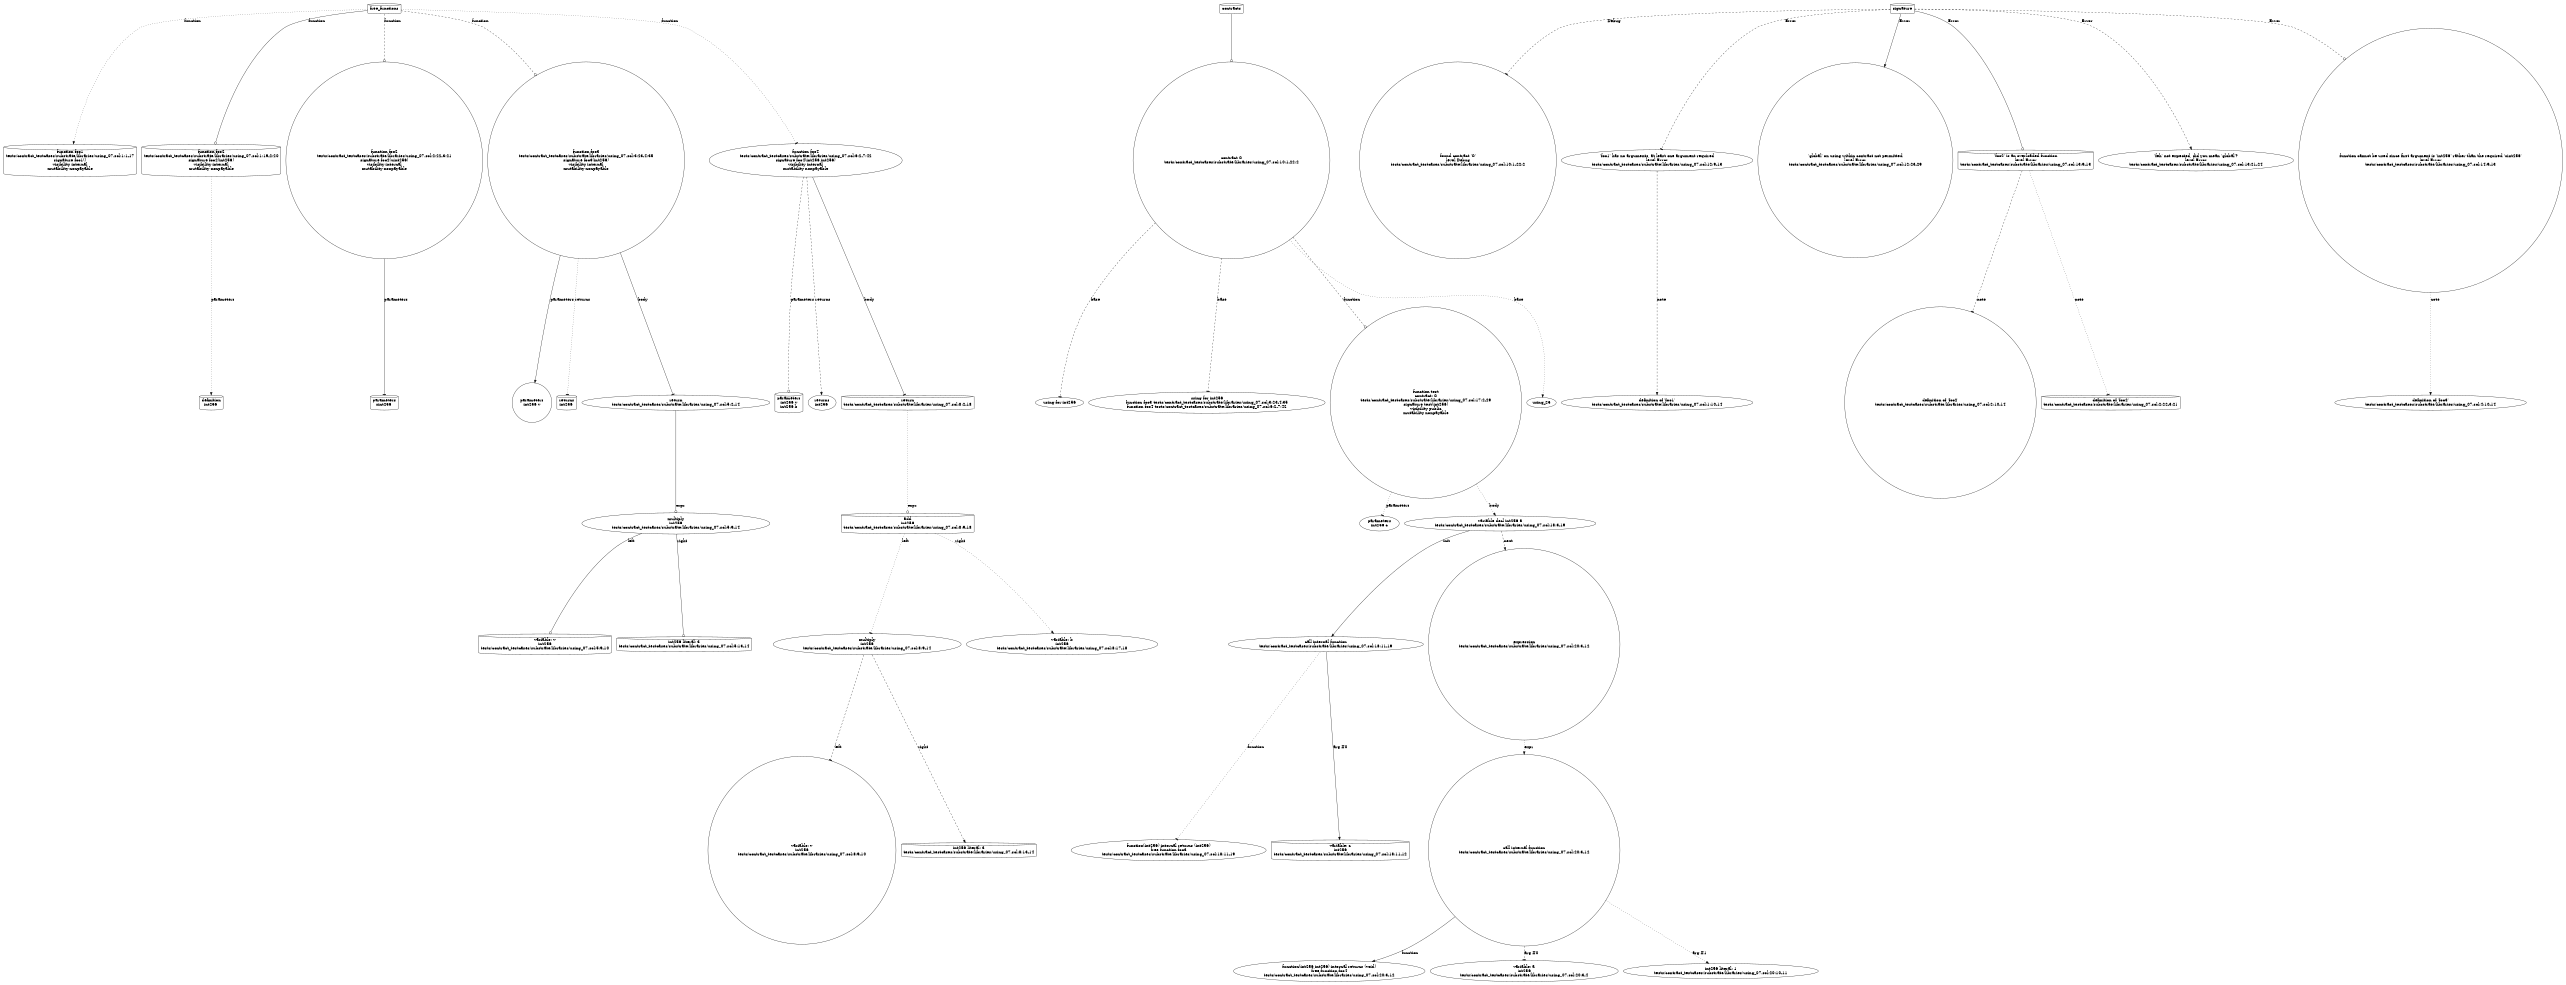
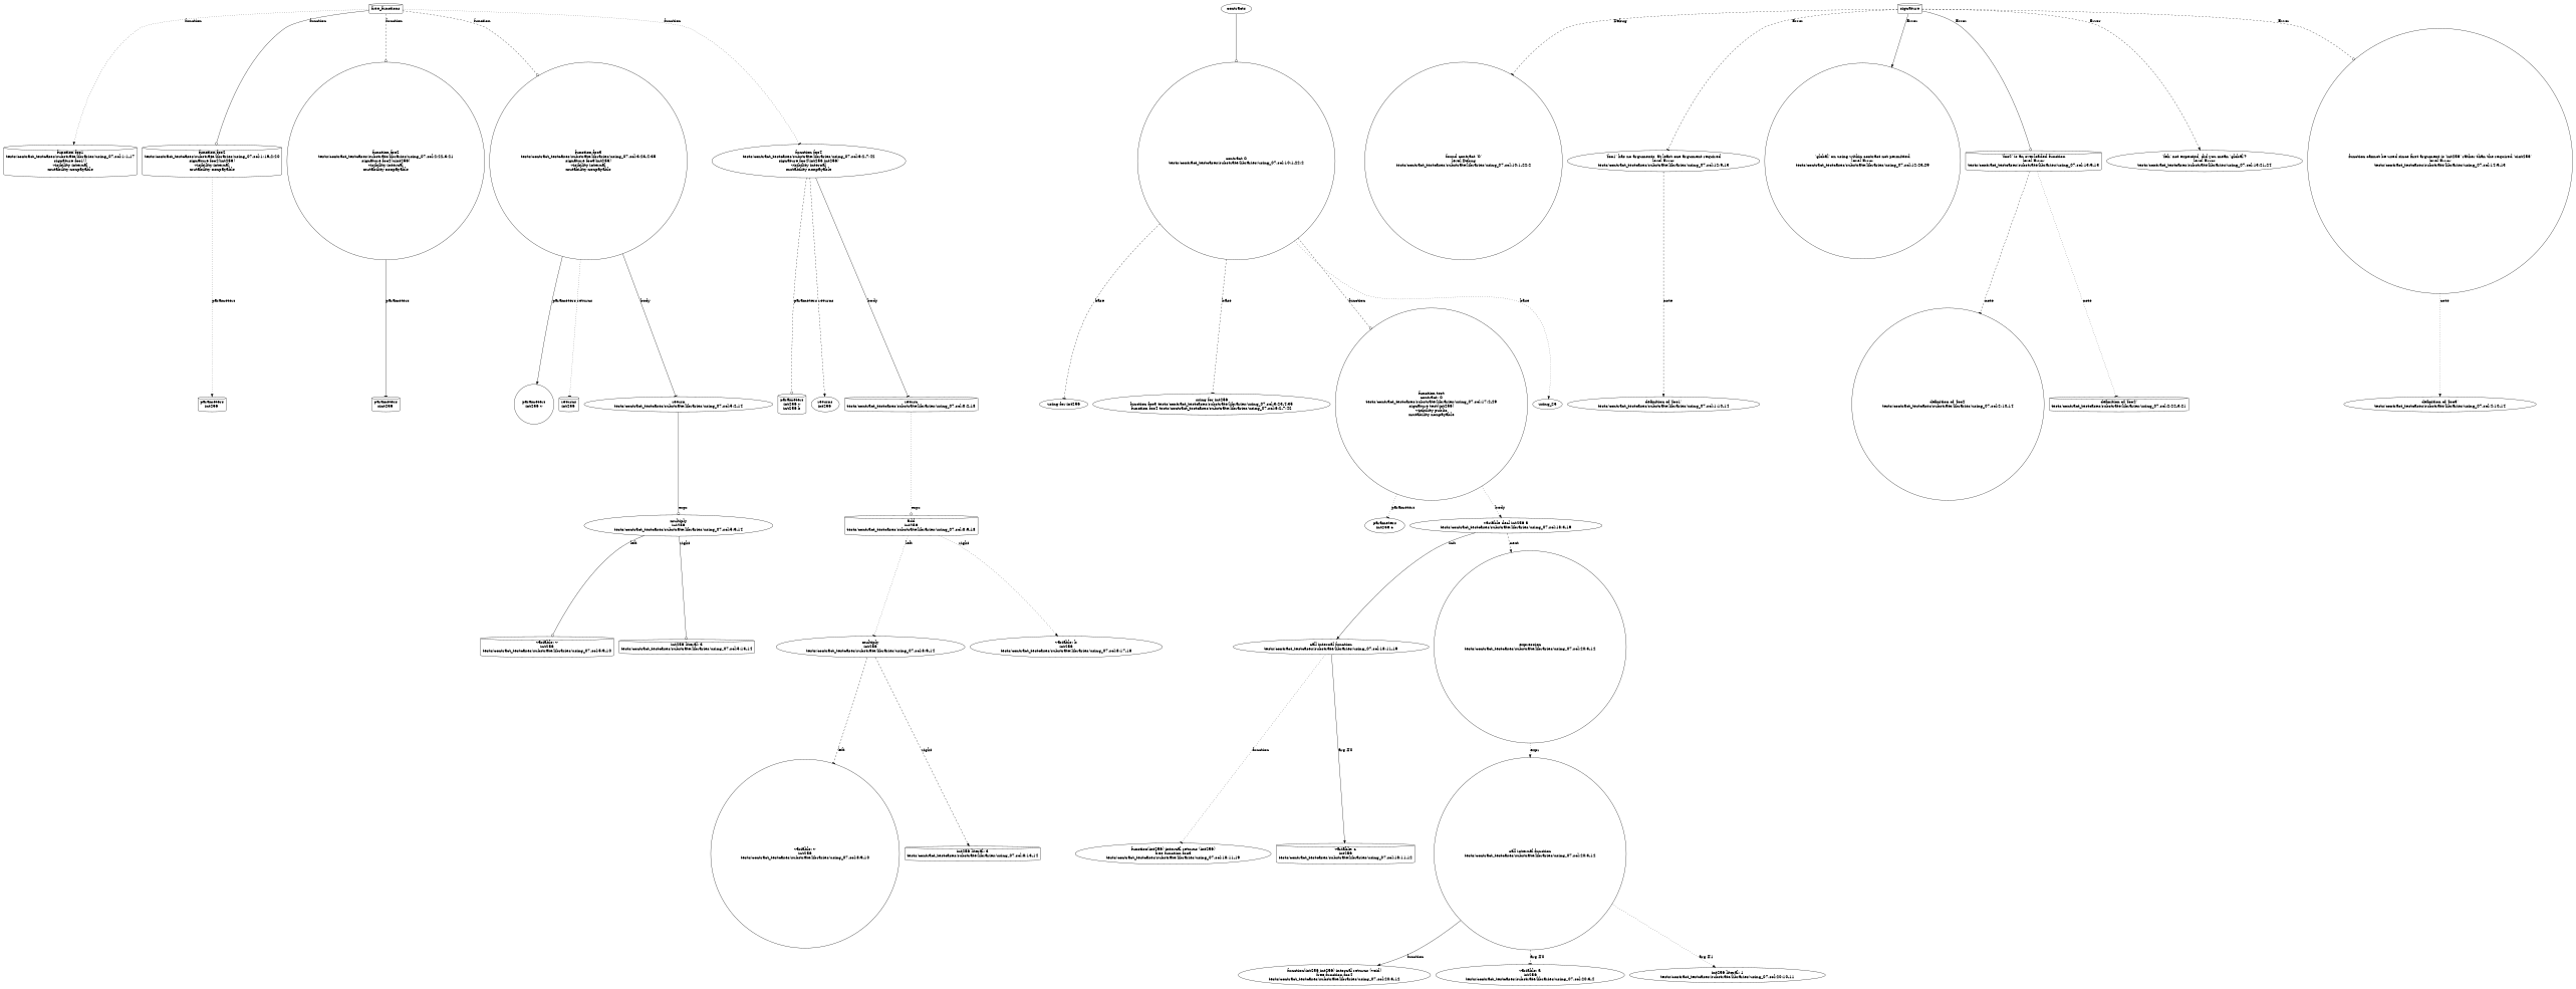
  strict digraph {
    node [shape=ellipse]
    edge [arrowhead=normal style=dashed]
    n1 [label="function foo1\ntests/contract_testcases/substrate/libraries/using_07.sol:1:1-17\nsignature foo1()\nvisibility internal\nmutability nonpayable" shape=cylinder]
    n2 [label="function foo2\ntests/contract_testcases/substrate/libraries/using_07.sol:1:19-2:20\nsignature foo2(int256)\nvisibility internal\nmutability nonpayable" shape=cylinder]
-   n3 [label="definition\nint256 " shape=cylinder]
+   n3 [label="parameters\nint256 " shape=cylinder]
    n4 [label="function foo2\ntests/contract_testcases/substrate/libraries/using_07.sol:2:22-3:21\nsignature foo2(uint256)\nvisibility internal\nmutability nonpayable" shape=circle]
    n5 [label="parameters\nuint256 " shape=cylinder]
    n6 [label="function foo3\ntests/contract_testcases/substrate/libraries/using_07.sol:3:23-4:35\nsignature foo3(int256)\nvisibility internal\nmutability nonpayable" shape=circle]
    n7 [label="parameters\nint256 v" shape=circle]
    n8 [label="returns\nint256 " shape=cylinder]
    n9 [label="return\ntests/contract_testcases/substrate/libraries/using_07.sol:5:2-14"]
    n10 [label="multiply\nint256\ntests/contract_testcases/substrate/libraries/using_07.sol:5:9-14"]
    n11 [label="variable: v\nint256\ntests/contract_testcases/substrate/libraries/using_07.sol:5:9-10" shape=cylinder]
    n12 [label="int256 literal: 3\ntests/contract_testcases/substrate/libraries/using_07.sol:5:13-14" shape=cylinder]
    n13 [label="function foo4\ntests/contract_testcases/substrate/libraries/using_07.sol:6:2-7:42\nsignature foo4(int256,int256)\nvisibility internal\nmutability nonpayable"]
    n14 [label="parameters\nint256 v\nint256 b" shape=cylinder]
    n15 [label="returns\nint256 "]
    n16 [label="return\ntests/contract_testcases/substrate/libraries/using_07.sol:8:2-18" shape=cylinder]
    n17 [label="add\nint256\ntests/contract_testcases/substrate/libraries/using_07.sol:8:9-18" shape=cylinder]
    n18 [label="multiply\nint256\ntests/contract_testcases/substrate/libraries/using_07.sol:8:9-14"]
    n19 [label="variable: b\nint256\ntests/contract_testcases/substrate/libraries/using_07.sol:8:17-18"]
    n20 [label="variable: v\nint256\ntests/contract_testcases/substrate/libraries/using_07.sol:8:9-10" shape=circle]
    n21 [label="int256 literal: 3\ntests/contract_testcases/substrate/libraries/using_07.sol:8:13-14" shape=cylinder]
    n22 [label="contract C\ntests/contract_testcases/substrate/libraries/using_07.sol:10:1-22:2" shape=circle]
    n23 [label="using for int256"]
    n24 [label="using for int256\nfunction foo3 tests/contract_testcases/substrate/libraries/using_07.sol:3:23-4:35\nfunction foo4 tests/contract_testcases/substrate/libraries/using_07.sol:6:2-7:42"]
    n25 [label="function test\ncontract: C\ntests/contract_testcases/substrate/libraries/using_07.sol:17:2-29\nsignature test(int256)\nvisibility public\nmutability nonpayable" shape=circle]
    using_25
    n27 [label="parameters\nint256 c"]
    n28 [label="variable decl int256 a\ntests/contract_testcases/substrate/libraries/using_07.sol:18:3-19"]
    n29 [label="call internal function\ntests/contract_testcases/substrate/libraries/using_07.sol:18:11-19"]
    n30 [label="expression\ntests/contract_testcases/substrate/libraries/using_07.sol:20:3-12" shape=circle]
    n31 [label="function(int256) internal returns (int256)\nfree function foo3\ntests/contract_testcases/substrate/libraries/using_07.sol:18:11-19"]
    n32 [label="variable: c\nint256\ntests/contract_testcases/substrate/libraries/using_07.sol:18:11-12" shape=cylinder]
    n33 [label="call internal function\ntests/contract_testcases/substrate/libraries/using_07.sol:20:3-12" shape=circle]
    n34 [label="function(int256,int256) internal returns (void)\nfree function foo4\ntests/contract_testcases/substrate/libraries/using_07.sol:20:3-12"]
    n35 [label="variable: a\nint256\ntests/contract_testcases/substrate/libraries/using_07.sol:20:3-4"]
    n36 [label="int256 literal: 1\ntests/contract_testcases/substrate/libraries/using_07.sol:20:10-11"]
    n37 [label="found contract 'C'\nlevel Debug\ntests/contract_testcases/substrate/libraries/using_07.sol:10:1-22:2" shape=circle]
    n38 [label="'foo1' has no arguments, at least one argument required\nlevel Error\ntests/contract_testcases/substrate/libraries/using_07.sol:12:9-13"]
    n39 [label="definition of 'foo1'\ntests/contract_testcases/substrate/libraries/using_07.sol:1:10-14"]
    n40 [label="'global' on using within contract not permitted\nlevel Error\ntests/contract_testcases/substrate/libraries/using_07.sol:12:23-29" shape=circle]
    n41 [label="'foo2' is an overloaded function\nlevel Error\ntests/contract_testcases/substrate/libraries/using_07.sol:13:9-13" shape=cylinder]
    n42 [label="definition of 'foo2'\ntests/contract_testcases/substrate/libraries/using_07.sol:2:10-14" shape=circle]
    n43 [label="definition of 'foo2'\ntests/contract_testcases/substrate/libraries/using_07.sol:2:22-3:21" shape=cylinder]
    n44 [label="'feh' not expected, did you mean 'global'?\nlevel Error\ntests/contract_testcases/substrate/libraries/using_07.sol:13:21-24"]
    n45 [label="function cannot be used since first argument is 'int256' rather than the required 'uint256'\nlevel Error\ntests/contract_testcases/substrate/libraries/using_07.sol:14:9-13" shape=circle]
    n46 [label="definition of 'foo3'\ntests/contract_testcases/substrate/libraries/using_07.sol:4:10-14"]
    free_functions [shape=cylinder]
-   contracts [shape=cylinder]
+   contracts
    n49 [label=signature shape=cylinder]
    n2 -> n3 [label=parameters style=dotted]
    n4 -> n5 [arrowhead=tee label=parameters style=solid]
    n6 -> n7 [label=parameters style=solid]
    n6 -> n8 [arrowhead=tee label=returns style=dotted]
    n6 -> n9 [arrowhead=tee label=body style=solid]
    n9 -> n10 [arrowhead=odot label=expr style=solid]
    n10 -> n11 [arrowhead=odot label=left style=solid]
    n10 -> n12 [arrowhead=odot label=right style=solid]
    n13 -> n14 [arrowhead=odot label=parameters]
    n13 -> n15 [label=returns]
    n13 -> n16 [arrowhead=tee label=body style=solid]
    n16 -> n17 [arrowhead=odot label=expr style=dotted]
    n17 -> n18 [arrowhead=tee label=left style=dotted]
    n17 -> n19 [label=right style=dotted]
    n18 -> n20 [arrowhead=tee label=left]
    n18 -> n21 [label=right]
    n22 -> n23 [arrowhead=tee label=base]
    n22 -> n24 [arrowhead=tee label=base]
    n22 -> n25 [arrowhead=odot label=function]
    n22 -> using_25 [label=base style=dotted]
    n25 -> n27 [arrowhead=tee label=parameters style=dotted]
    n25 -> n28 [label=body style=dotted]
    n28 -> n29 [label=init style=solid]
    n28 -> n30 [label=next]
    n29 -> n31 [arrowhead=tee label=function style=dotted]
    n29 -> n32 [label="arg #0" style=solid]
    n30 -> n33 [label=expr style=dotted]
    n33 -> n34 [label=function style=solid]
    n33 -> n35 [arrowhead=tee label="arg #0"]
    n33 -> n36 [label="arg #1" style=dotted]
    n38 -> n39 [label=note]
    n41 -> n42 [arrowhead=tee label=note]
    n41 -> n43 [arrowhead=tee label=note style=dotted]
    n45 -> n46 [label=note style=dotted]
    free_functions -> n1 [label=function style=dotted]
    free_functions -> n2 [arrowhead=odot label=function style=solid]
    free_functions -> n4 [arrowhead=odot label=function]
    free_functions -> n6 [arrowhead=odot label=function]
    free_functions -> n13 [arrowhead=tee label=function style=dotted]
    contracts -> n22 [arrowhead=odot style=solid]
    n49 -> n37 [arrowhead=tee label=Debug]
    n49 -> n38 [arrowhead=tee label=Error]
    n49 -> n40 [label=Error style=solid]
    n49 -> n41 [arrowhead=odot label=Error style=solid]
    n49 -> n44 [label=Error]
    n49 -> n45 [arrowhead=odot label=Error]
  }
